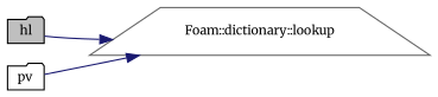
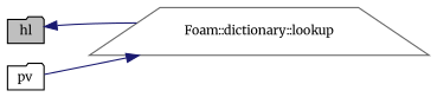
  digraph {
    fontname=Merriweather
    rankdir=LR
    node [color=black fontname=Merriweather fontsize=10 shape=folder]
    edge [color=midnightblue fontname=Merriweather fontsize=10 labelfontname=Helvetica labelfontsize=10 style=solid]
    n1 [fillcolor=grey75 fontcolor=black height=0.2 label=hl style=filled width=0.4]
    n2 [color=gray40 height=0.2 label="Foam::dictionary::lookup" shape=trapezium width=0.4]
    n3 [height=0.2 label=pv width=0.4]
-   n1 -> n2
+   n2 -> n1
    n3 -> n2
  }
